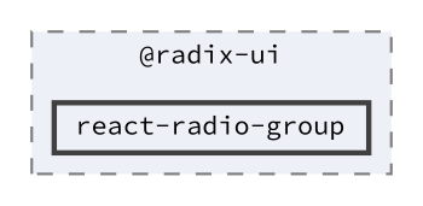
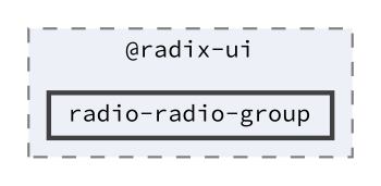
  digraph {
    compound=true
    fontname="Source Code Pro"
-   n1 [color=grey25 fillcolor="#edf0f7" fontname="Source Code Pro" fontsize=10 height=0.2 label="react-radio-group" shape=box style="filled,bold" width=0.4]
+   n1 [color=grey25 fillcolor="#edf0f7" fontname="Source Code Pro" fontsize=10 height=0.2 label="radio-radio-group" shape=box style="filled,bold" width=0.4]
    subgraph cluster_1 {
      bgcolor="#edf0f7"
      fontsize=10
      label="@radix-ui"
      pencolor=grey50
      style="filled,dashed"
      n1
    }
  }
